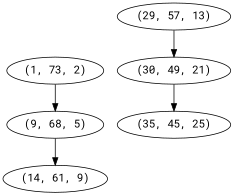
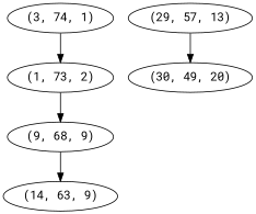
  digraph {
    fontname="Roboto Mono"
    node [fontname="Roboto Mono"]
    edge [fontname="Roboto Mono"]
    n1 [label="(1, 73, 2)"]
-   "(9, 68, 5)"
-   "(14, 63, 9)" [label="(14, 61, 9)"]
+   "(3, 74, 1)"
+   "(9, 68, 5)" [label="(9, 68, 9)"]
+   "(14, 63, 9)"
    n5 [label="(29, 57, 13)"]
-   "(30, 49, 21)"
-   "(35, 45, 25)"
+   "(30, 49, 21)" [label="(30, 49, 20)"]
    n1 -> "(9, 68, 5)"
+   "(3, 74, 1)" -> n1
    "(9, 68, 5)" -> "(14, 63, 9)"
    n5 -> "(30, 49, 21)"
-   "(30, 49, 21)" -> "(35, 45, 25)"
  }
